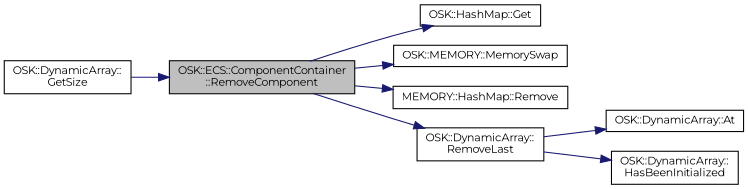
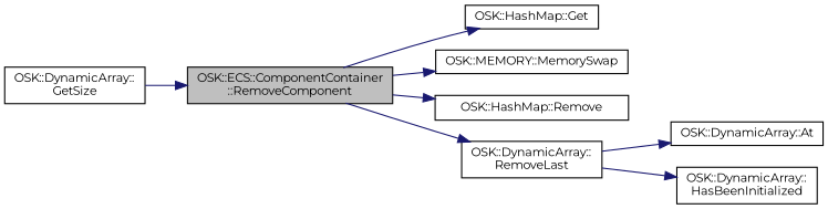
  digraph {
    fontname=Montserrat
    rankdir=LR
    node [color=black fillcolor=white fontname=Montserrat fontsize=10 shape=record style=filled]
    edge [color=midnightblue fontname=Montserrat fontsize=10 labelfontname=Helvetica labelfontsize=10 style=solid]
    n1 [fillcolor=grey75 fontcolor=black height=0.2 label="OSK::ECS::ComponentContainer\l::RemoveComponent" width=0.4]
    n2 [height=0.2 label="OSK::HashMap::Get" width=0.4]
    n3 [height=0.2 label="OSK::MEMORY::MemorySwap" width=0.4]
-   n4 [height=0.2 label="MEMORY::HashMap::Remove" width=0.4]
+   n4 [height=0.2 label="OSK::HashMap::Remove" width=0.4]
    n5 [height=0.2 label="OSK::DynamicArray::\lRemoveLast" width=0.4]
    n6 [height=0.2 label="OSK::DynamicArray::\lGetSize" width=0.4]
    n7 [height=0.2 label="OSK::DynamicArray::At" width=0.4]
    n8 [height=0.2 label="OSK::DynamicArray::\lHasBeenInitialized" width=0.4]
    n1 -> n2
    n1 -> n3
    n1 -> n4
    n1 -> n5
    n5 -> n7
    n5 -> n8
    n6 -> n1
  }
